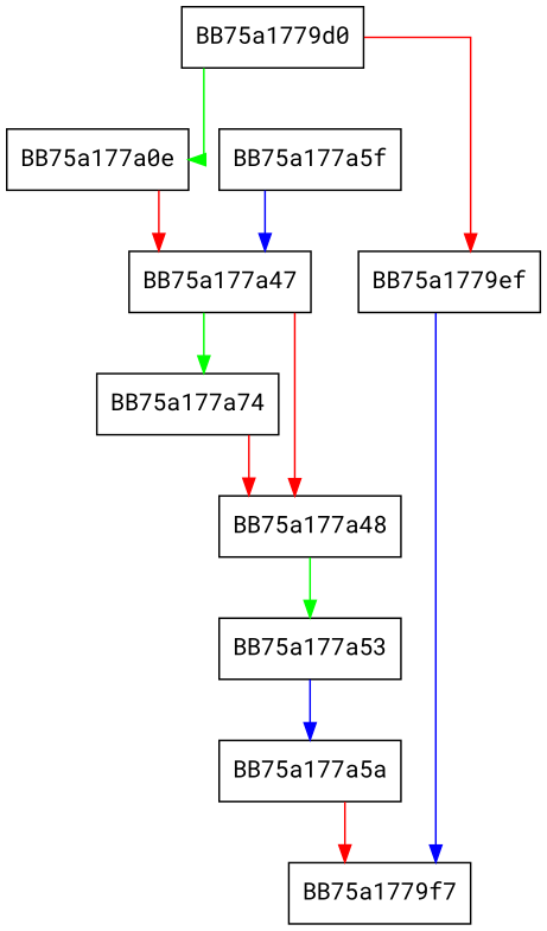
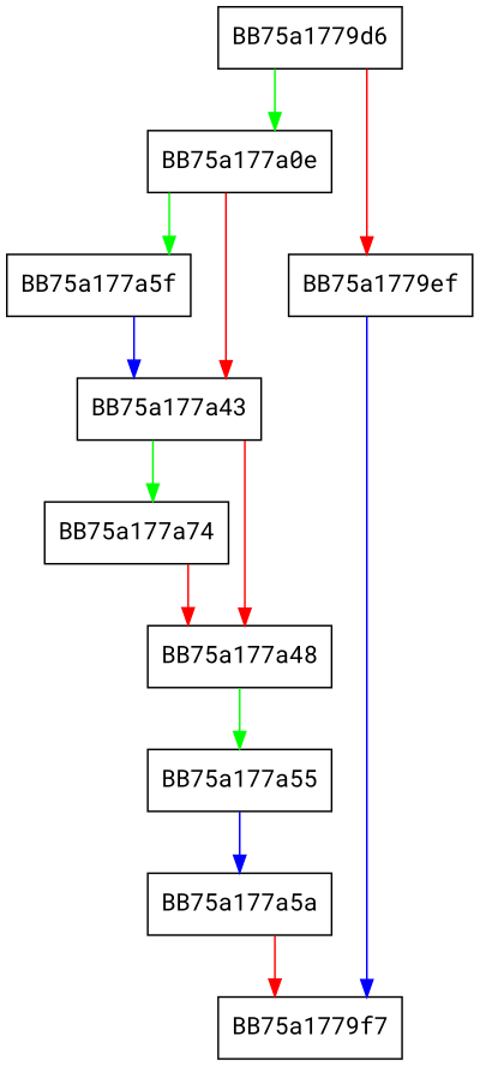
  digraph {
    fontname="Roboto Mono"
    splines=ortho
    node [fontname="Roboto Mono" shape=box]
    edge [color=red fontname="Roboto Mono"]
-   BB75a1779d0
+   BB75a1779d0 [label=BB75a1779d6]
    BB75a177a0e
    BB75a1779ef
    BB75a177a5f
-   BB75a177a43 [label=BB75a177a47]
+   BB75a177a43
    BB75a1779f7
    BB75a177a74
    BB75a177a48
-   BB75a177a55 [label=BB75a177a53]
+   BB75a177a55
    BB75a177a5a
    BB75a1779d0 -> BB75a177a0e [color=green]
    BB75a1779d0 -> BB75a1779ef
+   BB75a177a0e -> BB75a177a5f [color=green]
    BB75a177a0e -> BB75a177a43
    BB75a1779ef -> BB75a1779f7 [color=blue]
    BB75a177a5f -> BB75a177a43 [color=blue]
    BB75a177a43 -> BB75a177a74 [color=green]
    BB75a177a43 -> BB75a177a48
    BB75a177a74 -> BB75a177a48
    BB75a177a48 -> BB75a177a55 [color=green]
    BB75a177a55 -> BB75a177a5a [color=blue]
    BB75a177a5a -> BB75a1779f7
  }
